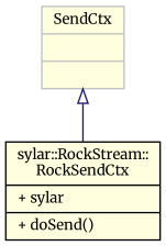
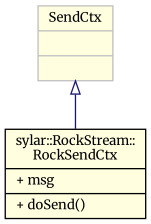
  digraph {
    fontname=Merriweather
    node [fillcolor=lightyellow fontname=Merriweather fontsize=10 shape=record style=filled]
-   n1 [color=black fontcolor=black height=0.2 label="{sylar::RockStream::\lRockSendCtx\n|+ sylar\l|+ doSend()\l}" width=0.4]
+   n1 [color=black fontcolor=black height=0.2 label="{sylar::RockStream::\lRockSendCtx\n|+ msg\l|+ doSend()\l}" width=0.4]
    n2 [color=grey75 height=0.2 label="{SendCtx\n||}" width=0.4]
    n2 -> n1 [arrowtail=onormal color=midnightblue dir=back fontname=Merriweather fontsize=10 labelfontname=Helvetica labelfontsize=10 style=solid]
  }
